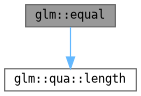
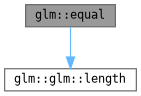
  digraph {
    rankdir=TB
    node [fontname=Terminal fontsize=10 shape=box style=filled]
    n1 [color=gray40 fillcolor=grey60 fontcolor=black height=0.2 label="glm::equal" width=0.4]
-   n2 [color=grey40 fillcolor=white height=0.2 label="glm::qua::length" width=0.4]
+   n2 [color=grey40 fillcolor=white height=0.2 label="glm::glm::length" width=0.4]
    n1 -> n2 [color=steelblue1 fontname=Terminal fontsize=10 labelfontname=Helvetica labelfontsize=10 style=solid]
  }
